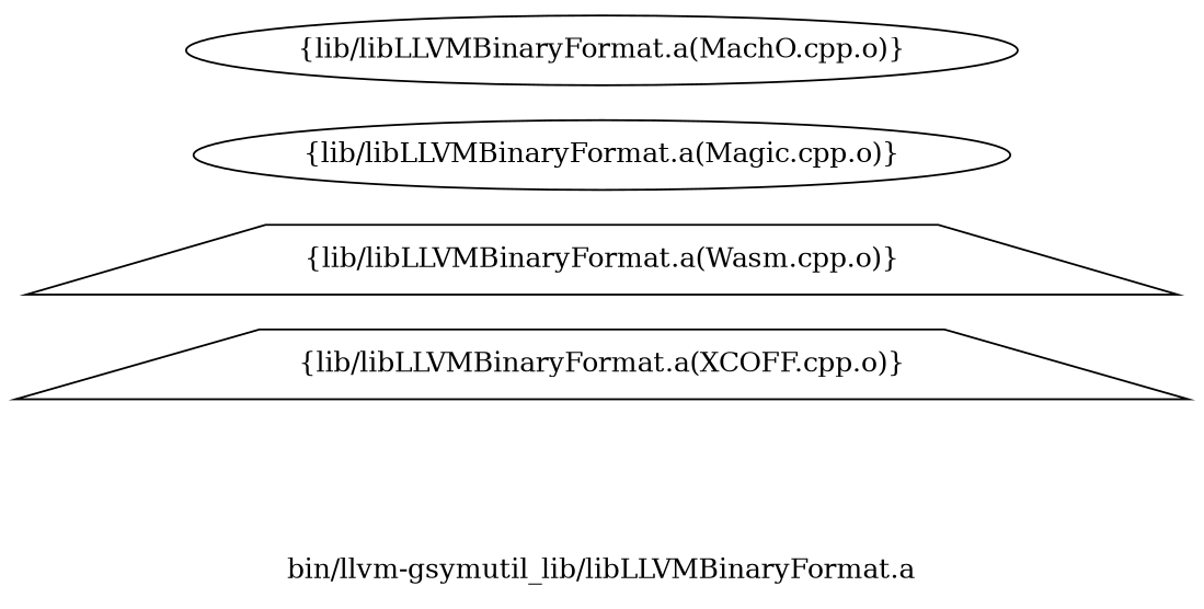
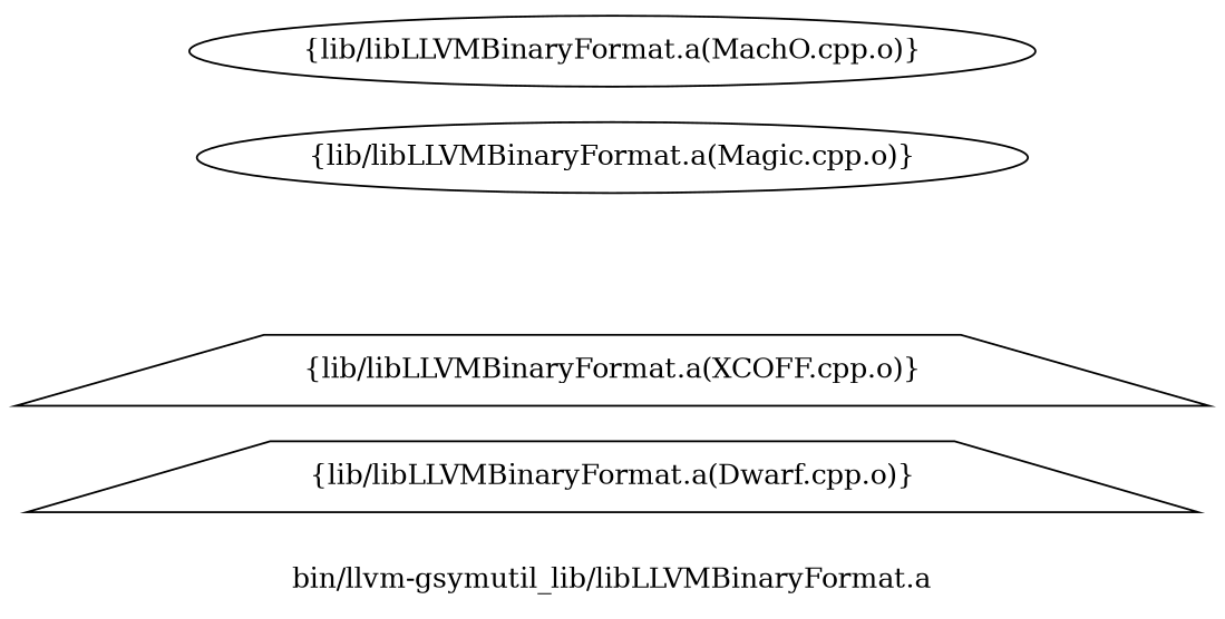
  digraph {
    label="bin/llvm-gsymutil_lib/libLLVMBinaryFormat.a"
    rankdir=LR
    node [group=0 shape=trapezium]
+   n1 [label="{lib/libLLVMBinaryFormat.a(Dwarf.cpp.o)}"]
    n2 [label="{lib/libLLVMBinaryFormat.a(XCOFF.cpp.o)}"]
-   n3 [label="{lib/libLLVMBinaryFormat.a(Wasm.cpp.o)}"]
    n4 [label="{lib/libLLVMBinaryFormat.a(Magic.cpp.o)}" shape=ellipse]
    n5 [label="{lib/libLLVMBinaryFormat.a(MachO.cpp.o)}" shape=ellipse]
  }
